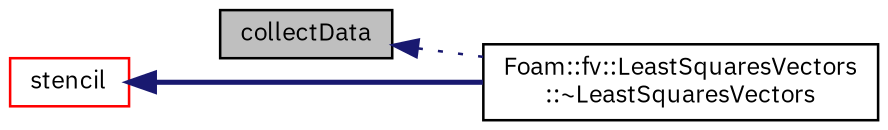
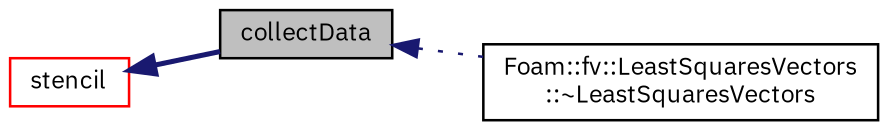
  digraph {
    fontname="IBM Plex Sans"
    rankdir=LR
    node [color=black fontname="IBM Plex Sans" fontsize=10 shape=box]
    edge [color=midnightblue dir=back fontname="IBM Plex Sans" fontsize=10 labelfontname=Helvetica labelfontsize=10]
    n1 [fillcolor=grey75 fontcolor=black height=0.2 label=collectData style=filled width=0.4]
    n2 [height=0.2 label="Foam::fv::LeastSquaresVectors\l::~LeastSquaresVectors" width=0.4]
    n3 [color=red height=0.2 label=stencil width=0.4]
    n1 -> n2 [style=dotted]
-   n3 -> n2 [style=bold]
+   n3 -> n1 [style=bold]
  }
